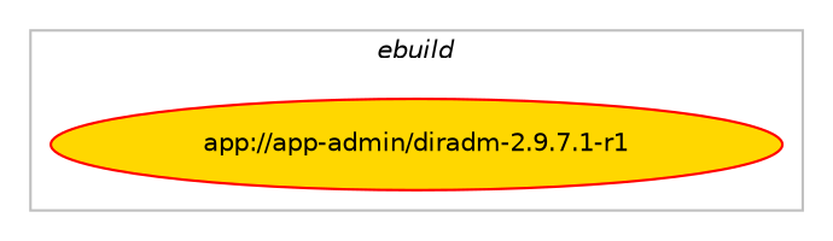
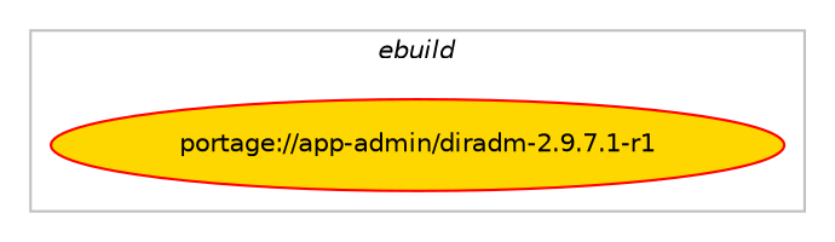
  digraph {
    compound=true
    concentrate=true
    fontname=Helvetica
    fontsize=10
    newrank=true
    rankdir=LR
    ranksep=1.5
-   n1 [color=red fontname=Helvetica fontsize=10 label="app://app-admin/diradm-2.9.7.1-r1" width=4 style=filled fillcolor=gold]
+   n1 [color=red fontname=Helvetica fontsize=10 label="portage://app-admin/diradm-2.9.7.1-r1" width=4 style=filled fillcolor=gold]
    subgraph cluster_1 {
      color=gray
      label=<<i>ebuild</i>>
      n1
    }
    subgraph cluster_2 {
      color=gray
      label=<<i>dependencies</i>>
      subgraph cluster_3 {
        color=gray
        fillcolor="#eeeeee"
        label=<<i>compile</i>>
        style=filled
      }
      subgraph cluster_4 {
        color=gray
        fillcolor="#eeeeee"
        label=<<i>compile and run</i>>
        style=filled
      }
      subgraph cluster_5 {
        color=gray
        fillcolor="#eeeeee"
        label=<<i>run</i>>
        style=filled
      }
    }
    subgraph cluster_6 {
      color=gray
      label=<<i>candidates</i>>
      rank=same
    }
  }
